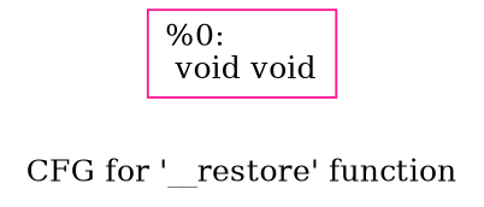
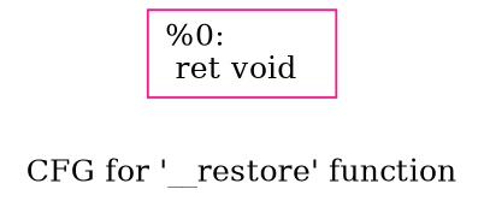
  digraph {
    label="CFG for '__restore' function"
    rankdir=LR
-   n1 [label="{%0:\l  void void\l}" shape=record color=deeppink]
+   n1 [label="{%0:\l  ret void\l}" shape=record color=deeppink]
  }
